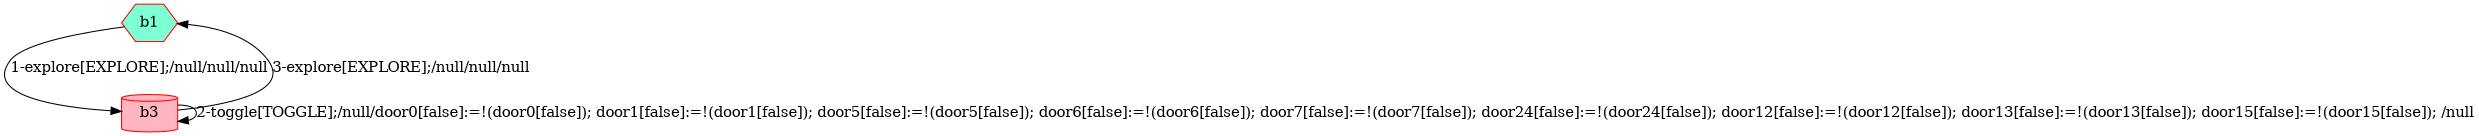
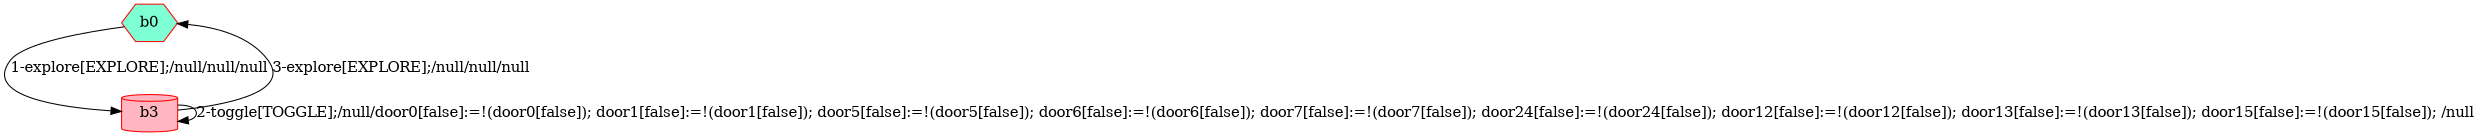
  digraph {
    node [style=filled color=red]
-   b0 [fillcolor=aquamarine shape=hexagon label=b1]
+   b0 [fillcolor=aquamarine shape=hexagon]
    b3 [fillcolor=lightpink shape=cylinder]
    b0 -> b3 [label="1-explore[EXPLORE];/null/null/null"]
    b3 -> b0 [label="3-explore[EXPLORE];/null/null/null"]
    b3 -> b3 [label="2-toggle[TOGGLE];/null/door0[false]:=!(door0[false]); door1[false]:=!(door1[false]); door5[false]:=!(door5[false]); door6[false]:=!(door6[false]); door7[false]:=!(door7[false]); door24[false]:=!(door24[false]); door12[false]:=!(door12[false]); door13[false]:=!(door13[false]); door15[false]:=!(door15[false]); /null"]
  }
